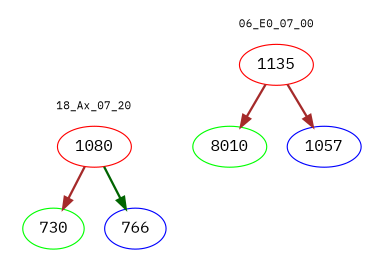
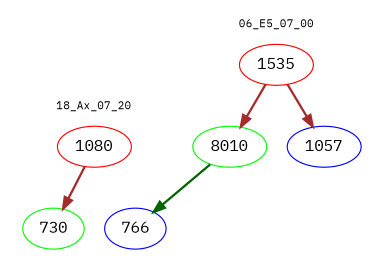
  digraph {
    fontname="IBM Plex Mono"
    node [color=red fontname="IBM Plex Mono"]
    edge [color=brown fontname="IBM Plex Mono" style=bold]
    n1 [label=1080]
    n2 [color=green label=730]
    n3 [color=blue label=766]
-   n4 [label=1135]
+   n4 [label=1535]
    n5 [color=green label=8010]
    n6 [color=blue label=1057]
    subgraph cluster_1 {
      color=white
      fontsize=10
      label="18_Ax_07_20"
      n1
      n2
      n3
    }
    subgraph cluster_2 {
      color=white
      fontsize=10
-     label="06_E0_07_00"
+     label="06_E5_07_00"
      n4
      n5
      n6
    }
    n1 -> n2
-   n1 -> n3 [color=darkgreen]
+   n5 -> n3 [color=darkgreen]
    n4 -> n5
    n4 -> n6
  }
